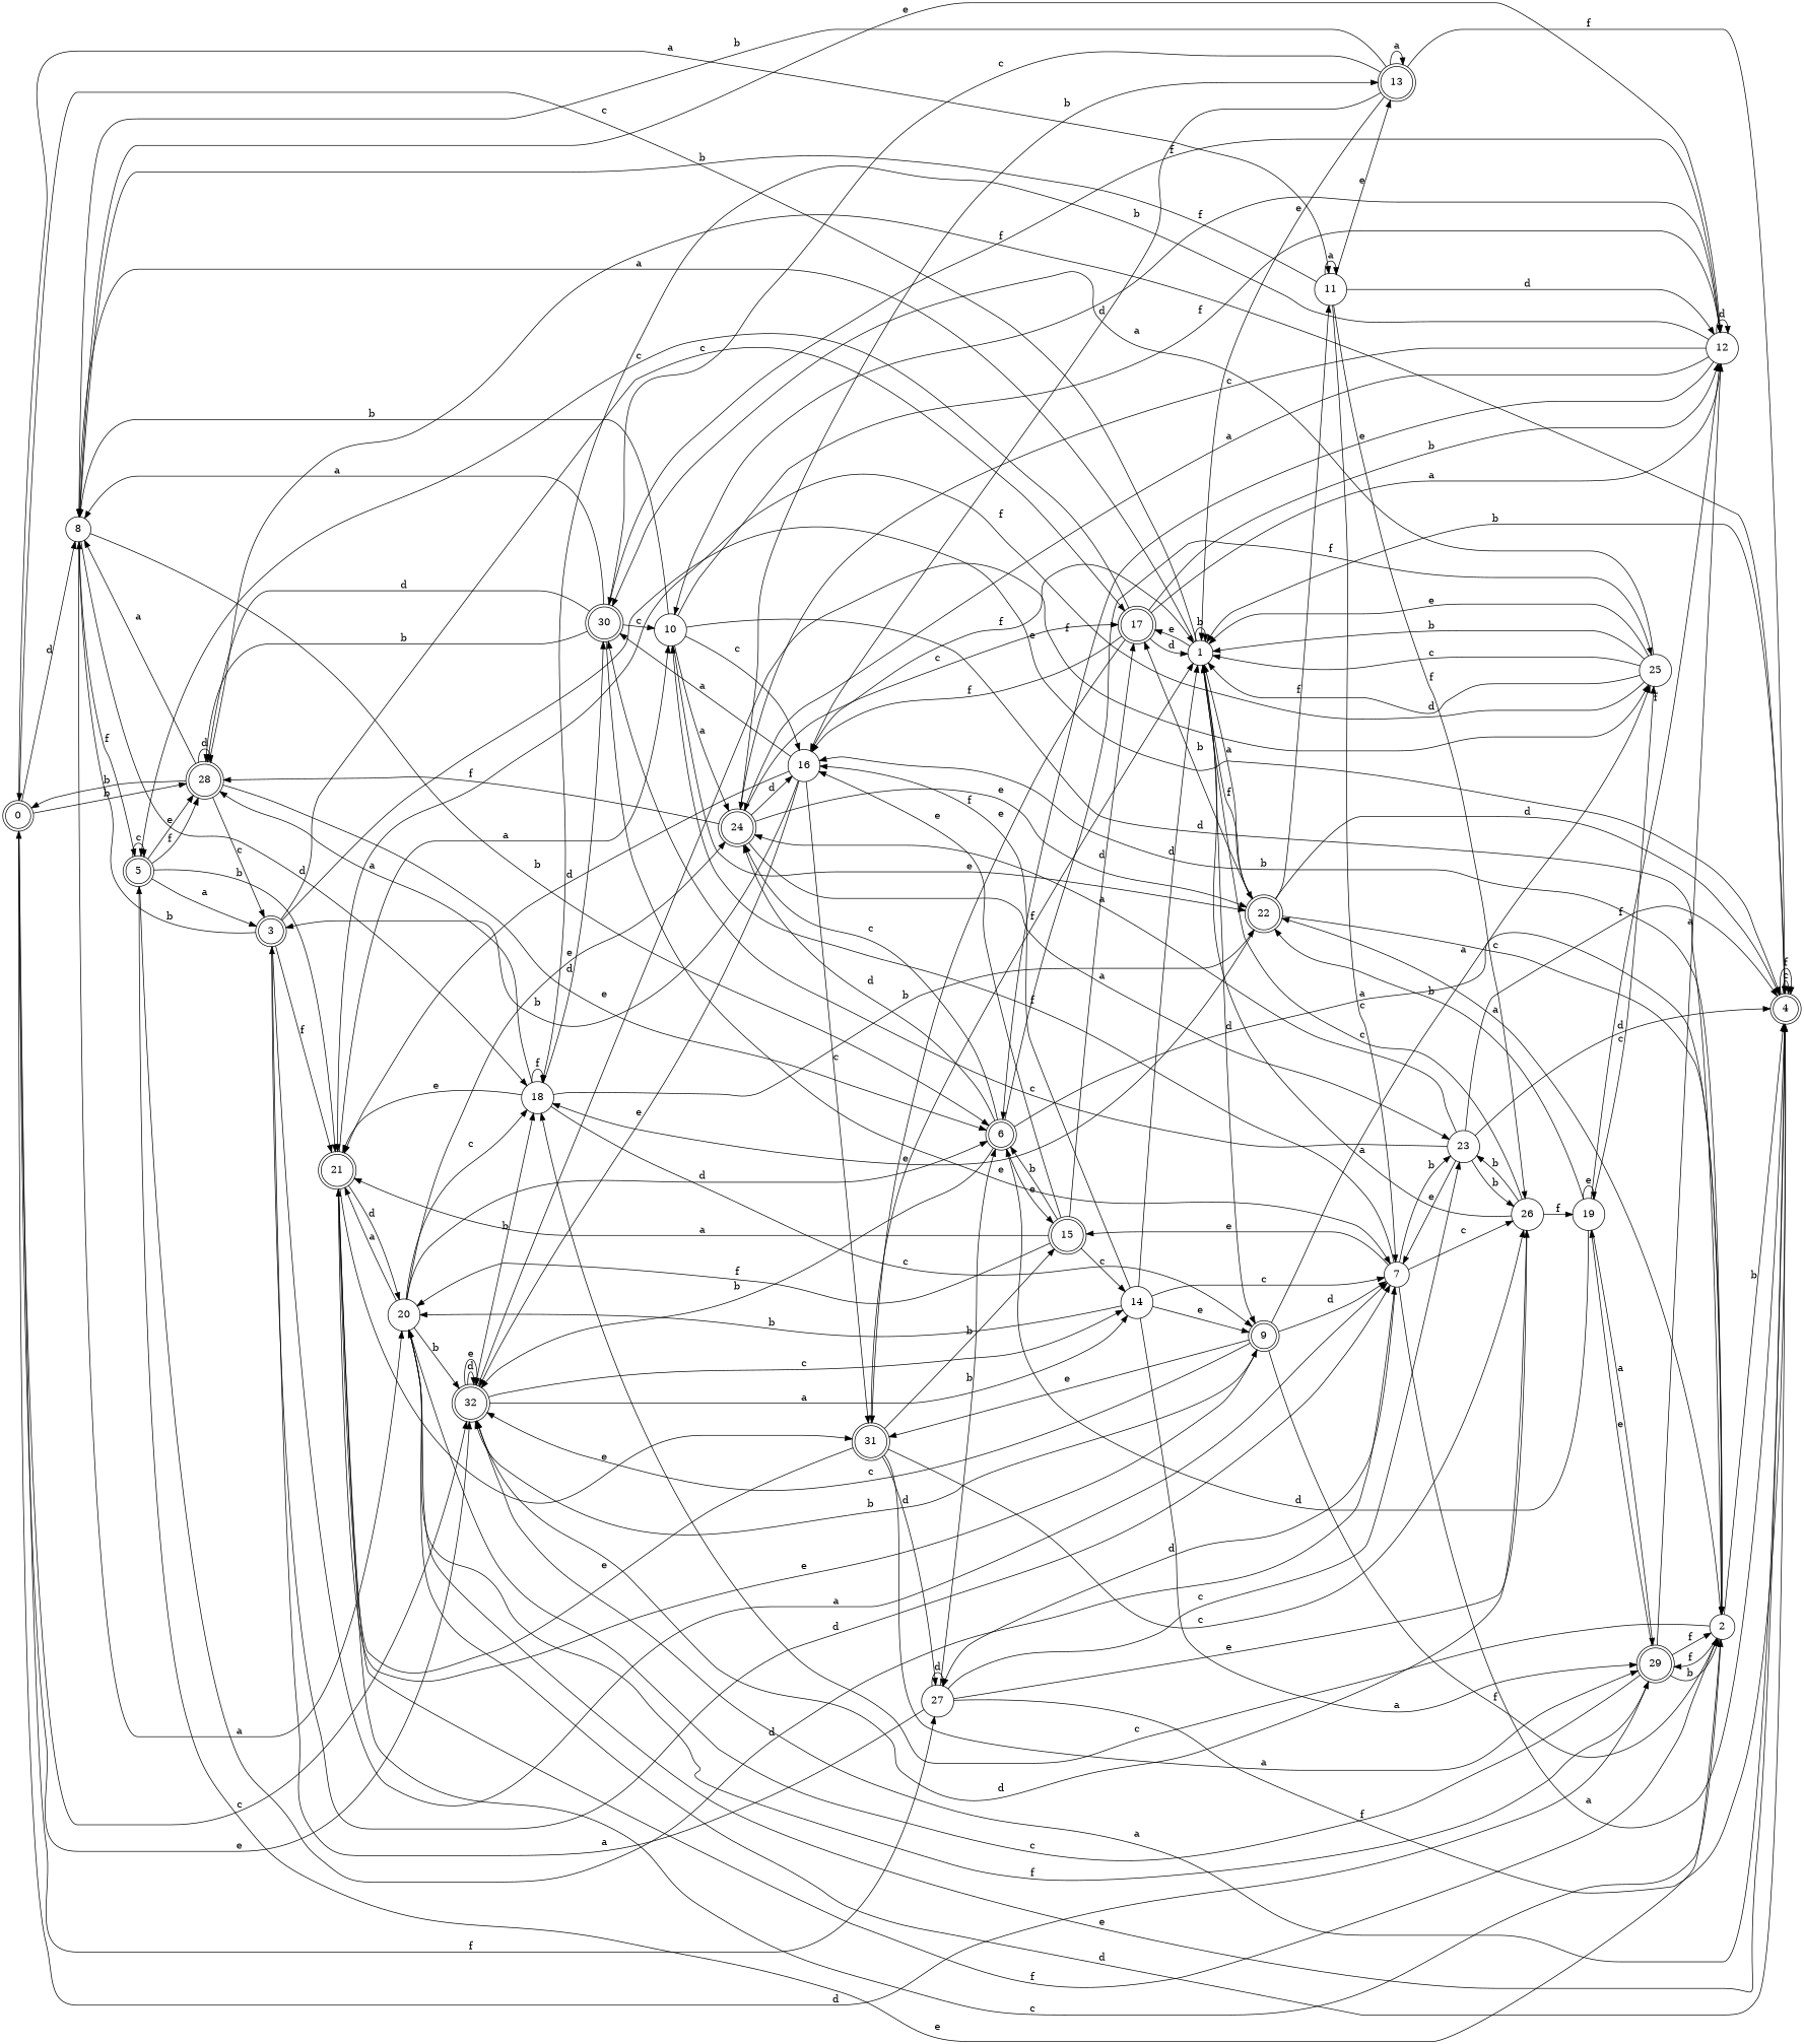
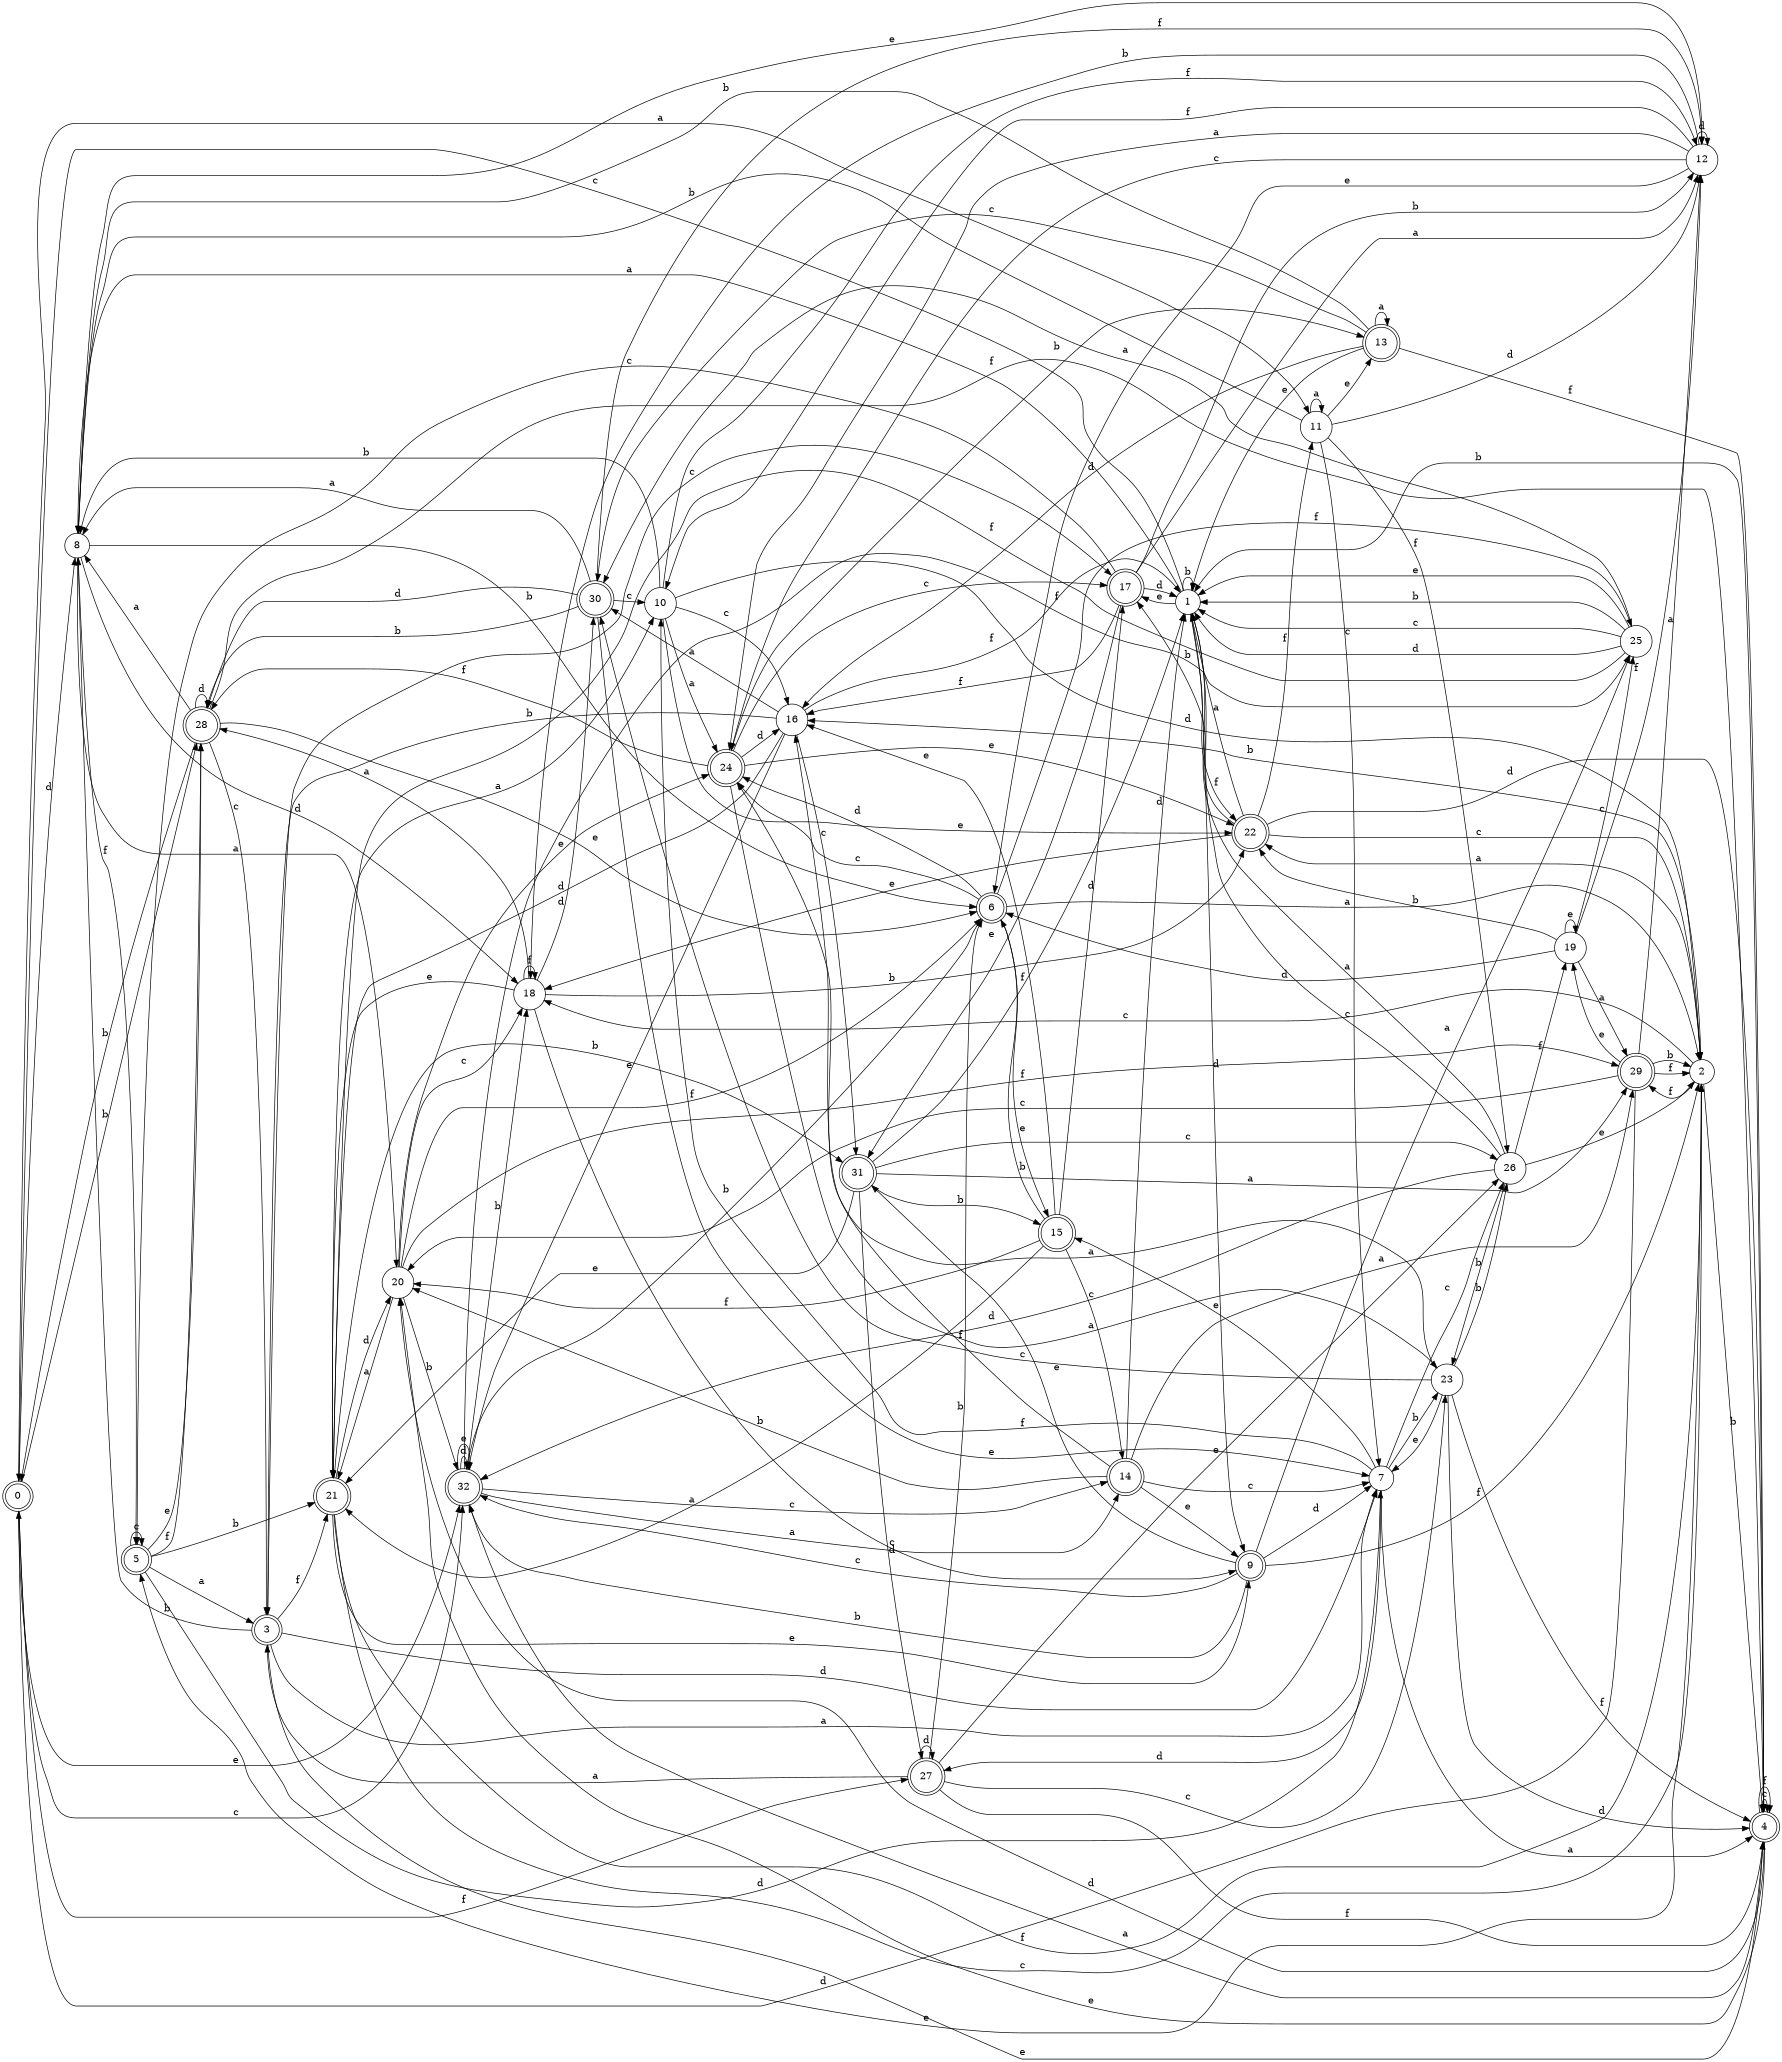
  digraph {
    rankdir=LR
    node [color=black fillcolor=white shape=doublecircle style="rounded,filled"]
    n1 [label=0]
    n2 [label=8 shape=circle style=filled]
    n3 [label=11 shape=circle style=filled]
-   n4 [label=27 shape=circle]
+   n4 [label=27]
    n5 [label=28]
    n6 [label=32]
    n7 [label=5]
    n8 [label=18 shape=circle style=filled]
    n9 [label=20 shape=circle]
    n10 [label=6]
    n11 [label=12 shape=circle style=filled]
    n12 [label=7 shape=circle style=filled]
    n13 [label=26 shape=circle style=filled]
    n14 [label=13]
    n15 [label=4]
    n16 [label=3]
    n17 [label=23 shape=circle style=filled]
    n18 [label=25 shape=circle style=filled]
-   n19 [label=14 shape=circle style=filled]
+   n19 [label=14 style=filled]
    n20 [label=1 shape=circle style=filled]
    n21 [label=9]
    n22 [label=17]
    n23 [label=22]
    n24 [label=2 shape=circle style=filled]
    n25 [label=31]
    n26 [label=16 shape=circle style=filled]
    n27 [label=29]
    n28 [label=21]
    n29 [label=30]
    n30 [label=19 shape=circle style=filled]
    n31 [label=15]
    n32 [label=10 shape=circle style=filled]
    n33 [label=24]
    n1 -> n2 [label=d]
    n1 -> n3 [label=a]
    n1 -> n4 [label=f]
    n1 -> n5 [label=b]
    n1 -> n6 [label=c]
    n1 -> n6 [label=e]
    n2 -> n7 [label=f]
    n2 -> n8 [label=d]
    n2 -> n9 [label=a]
    n2 -> n10 [label=b]
    n2 -> n11 [label=e]
    n3 -> n2 [label=b]
    n3 -> n3 [label=a]
    n3 -> n11 [label=d]
    n3 -> n12 [label=c]
    n3 -> n13 [label=f]
    n3 -> n14 [label=e]
    n4 -> n4 [label=d]
    n4 -> n10 [label=b]
    n4 -> n13 [label=e]
    n4 -> n15 [label=f]
    n4 -> n16 [label=a]
    n4 -> n17 [label=c]
    n5 -> n1 [label=b]
    n5 -> n2 [label=a]
    n5 -> n5 [label=d]
    n5 -> n10 [label=e]
    n5 -> n15 [label=f]
    n5 -> n16 [label=c]
    n6 -> n6 [label=d]
    n6 -> n6 [label=e]
    n6 -> n8 [label=b]
    n6 -> n18 [label=f]
    n6 -> n19 [label=a]
    n6 -> n19 [label=c]
    n7 -> n5 [label=e]
    n7 -> n5 [label=f]
    n7 -> n7 [label=c]
    n7 -> n12 [label=d]
    n7 -> n16 [label=a]
    n7 -> n28 [label=b]
    n8 -> n5 [label=a]
    n8 -> n8 [label=f]
    n8 -> n21 [label=c]
    n8 -> n23 [label=b]
    n8 -> n28 [label=e]
    n8 -> n29 [label=d]
    n9 -> n6 [label=b]
    n9 -> n8 [label=c]
-   n9 -> n10 [label=d]
+   n9 -> n10 [label=f]
    n9 -> n27 [label=f]
    n9 -> n28 [label=a]
    n9 -> n33 [label=e]
    n10 -> n6 [label=b]
    n10 -> n18 [label=f]
    n10 -> n24 [label=a]
    n10 -> n31 [label=e]
    n10 -> n33 [label=c]
    n10 -> n33 [label=d]
    n11 -> n8 [label=b]
    n11 -> n10 [label=e]
    n11 -> n11 [label=d]
    n11 -> n32 [label=f]
    n11 -> n33 [label=a]
    n11 -> n33 [label=c]
    n12 -> n4 [label=d]
    n12 -> n13 [label=c]
    n12 -> n15 [label=a]
    n12 -> n17 [label=b]
    n12 -> n31 [label=e]
    n12 -> n32 [label=f]
    n13 -> n6 [label=d]
    n13 -> n17 [label=b]
    n13 -> n20 [label=a]
    n13 -> n20 [label=c]
+   n13 -> n24 [label=e]
    n13 -> n30 [label=f]
    n14 -> n2 [label=b]
    n14 -> n14 [label=a]
    n14 -> n15 [label=f]
    n14 -> n20 [label=e]
    n14 -> n26 [label=d]
    n14 -> n29 [label=c]
    n15 -> n6 [label=a]
    n15 -> n9 [label=d]
    n15 -> n9 [label=e]
    n15 -> n15 [label=c]
    n15 -> n15 [label=f]
    n15 -> n20 [label=b]
    n16 -> n2 [label=b]
    n16 -> n12 [label=a]
    n16 -> n12 [label=d]
    n16 -> n15 [label=e]
    n16 -> n22 [label=c]
    n16 -> n28 [label=f]
    n17 -> n12 [label=e]
    n17 -> n13 [label=b]
    n17 -> n15 [label=d]
    n17 -> n15 [label=f]
    n17 -> n29 [label=c]
    n17 -> n33 [label=a]
    n18 -> n20 [label=b]
    n18 -> n20 [label=c]
    n18 -> n20 [label=d]
    n18 -> n20 [label=e]
    n18 -> n28 [label=f]
    n18 -> n29 [label=a]
    n19 -> n9 [label=b]
    n19 -> n12 [label=c]
    n19 -> n20 [label=d]
    n19 -> n21 [label=e]
    n19 -> n26 [label=f]
    n19 -> n27 [label=a]
    n20 -> n1 [label=c]
    n20 -> n2 [label=a]
    n20 -> n20 [label=b]
    n20 -> n21 [label=d]
    n20 -> n22 [label=e]
    n20 -> n23 [label=f]
    n21 -> n6 [label=b]
    n21 -> n6 [label=c]
    n21 -> n12 [label=d]
    n21 -> n18 [label=a]
    n21 -> n24 [label=f]
    n21 -> n25 [label=e]
    n22 -> n7 [label=c]
    n22 -> n11 [label=a]
    n22 -> n11 [label=b]
    n22 -> n20 [label=d]
    n22 -> n25 [label=e]
    n22 -> n26 [label=f]
    n23 -> n3 [label=f]
    n23 -> n8 [label=e]
    n23 -> n15 [label=d]
    n23 -> n20 [label=a]
    n23 -> n22 [label=b]
    n23 -> n24 [label=c]
    n24 -> n7 [label=e]
    n24 -> n8 [label=c]
    n24 -> n15 [label=b]
    n24 -> n23 [label=a]
    n24 -> n26 [label=b]
    n24 -> n27 [label=f]
    n25 -> n4 [label=d]
    n25 -> n13 [label=c]
    n25 -> n20 [label=f]
    n25 -> n27 [label=a]
    n25 -> n28 [label=e]
    n25 -> n31 [label=b]
    n26 -> n6 [label=e]
    n26 -> n16 [label=b]
    n26 -> n20 [label=f]
    n26 -> n25 [label=c]
    n26 -> n28 [label=d]
    n26 -> n29 [label=a]
    n27 -> n1 [label=d]
    n27 -> n9 [label=c]
    n27 -> n11 [label=a]
    n27 -> n24 [label=b]
    n27 -> n24 [label=f]
    n27 -> n30 [label=e]
    n28 -> n9 [label=d]
    n28 -> n21 [label=e]
    n28 -> n24 [label=c]
    n28 -> n24 [label=f]
-   n28 -> n25 [label=e]
+   n28 -> n25 [label=b]
    n28 -> n32 [label=a]
    n29 -> n2 [label=a]
    n29 -> n5 [label=b]
    n29 -> n5 [label=d]
    n29 -> n11 [label=f]
    n29 -> n12 [label=e]
    n29 -> n32 [label=c]
    n30 -> n10 [label=d]
    n30 -> n11 [label=f]
    n30 -> n18 [label=c]
    n30 -> n23 [label=b]
    n30 -> n27 [label=a]
    n30 -> n30 [label=e]
    n31 -> n9 [label=f]
    n31 -> n10 [label=b]
    n31 -> n19 [label=c]
    n31 -> n22 [label=d]
    n31 -> n26 [label=e]
    n31 -> n28 [label=a]
    n32 -> n2 [label=b]
    n32 -> n11 [label=f]
    n32 -> n23 [label=e]
    n32 -> n24 [label=d]
    n32 -> n26 [label=c]
    n32 -> n33 [label=a]
    n33 -> n5 [label=f]
    n33 -> n14 [label=b]
    n33 -> n17 [label=a]
    n33 -> n22 [label=c]
    n33 -> n23 [label=e]
    n33 -> n26 [label=d]
  }
